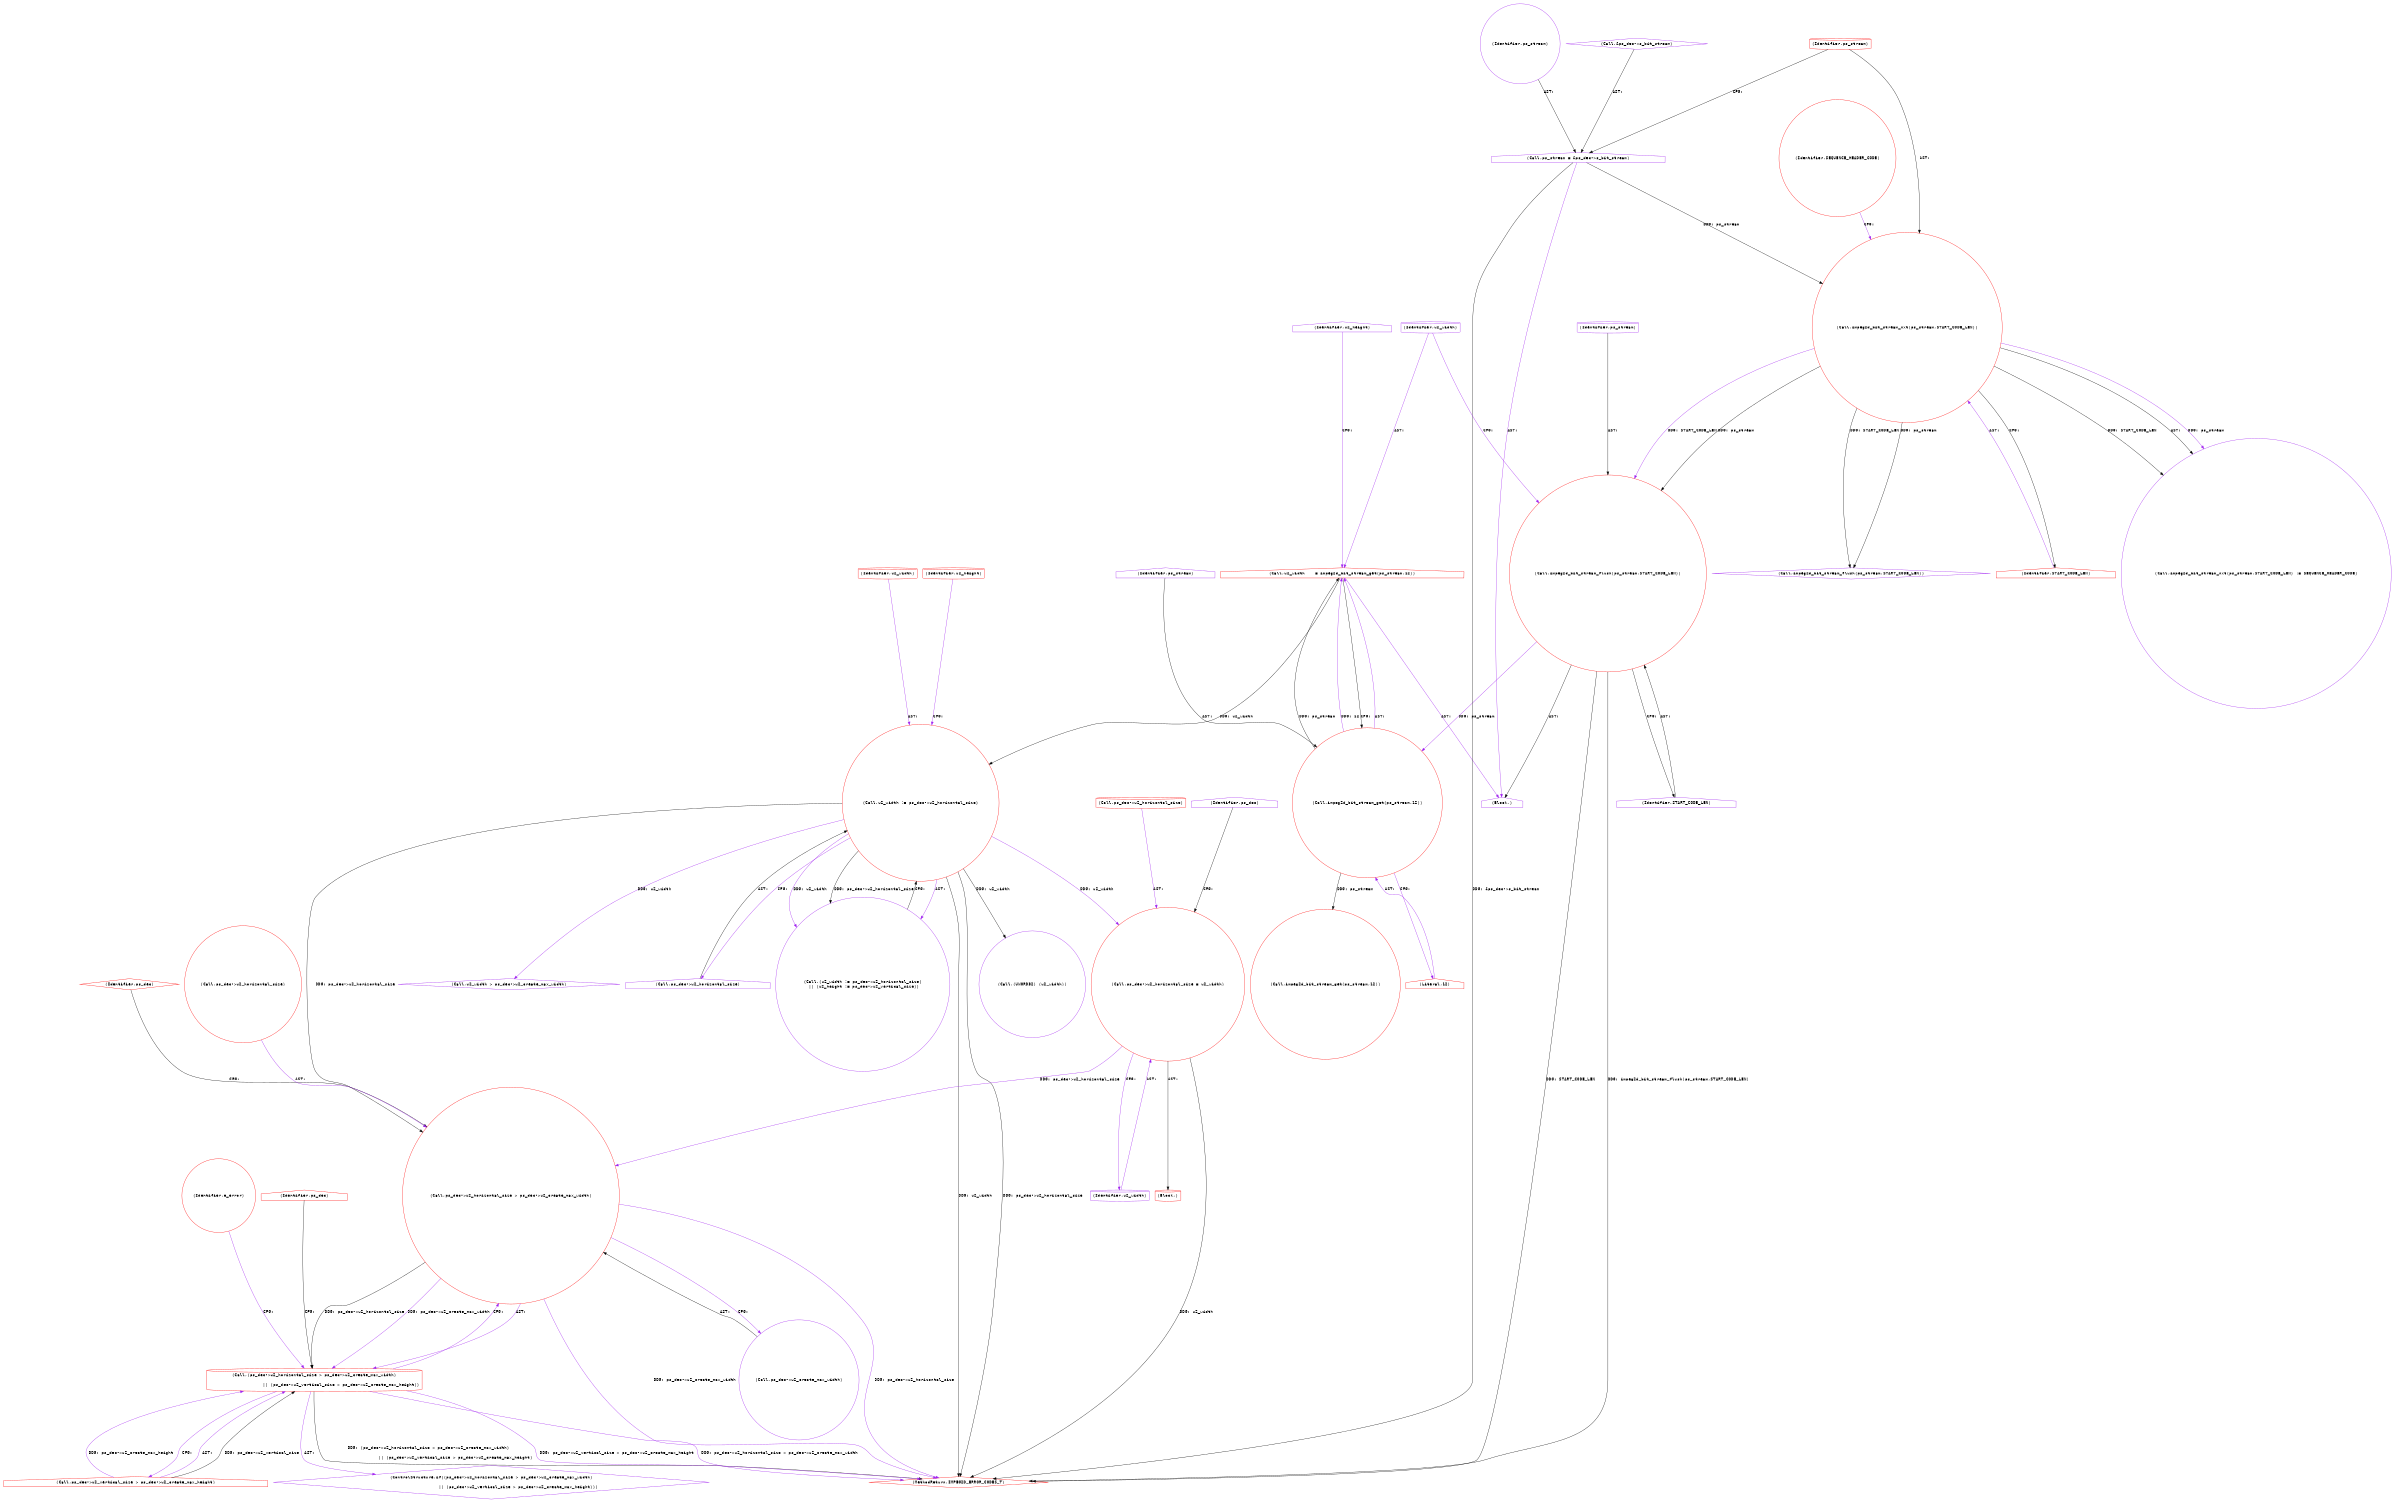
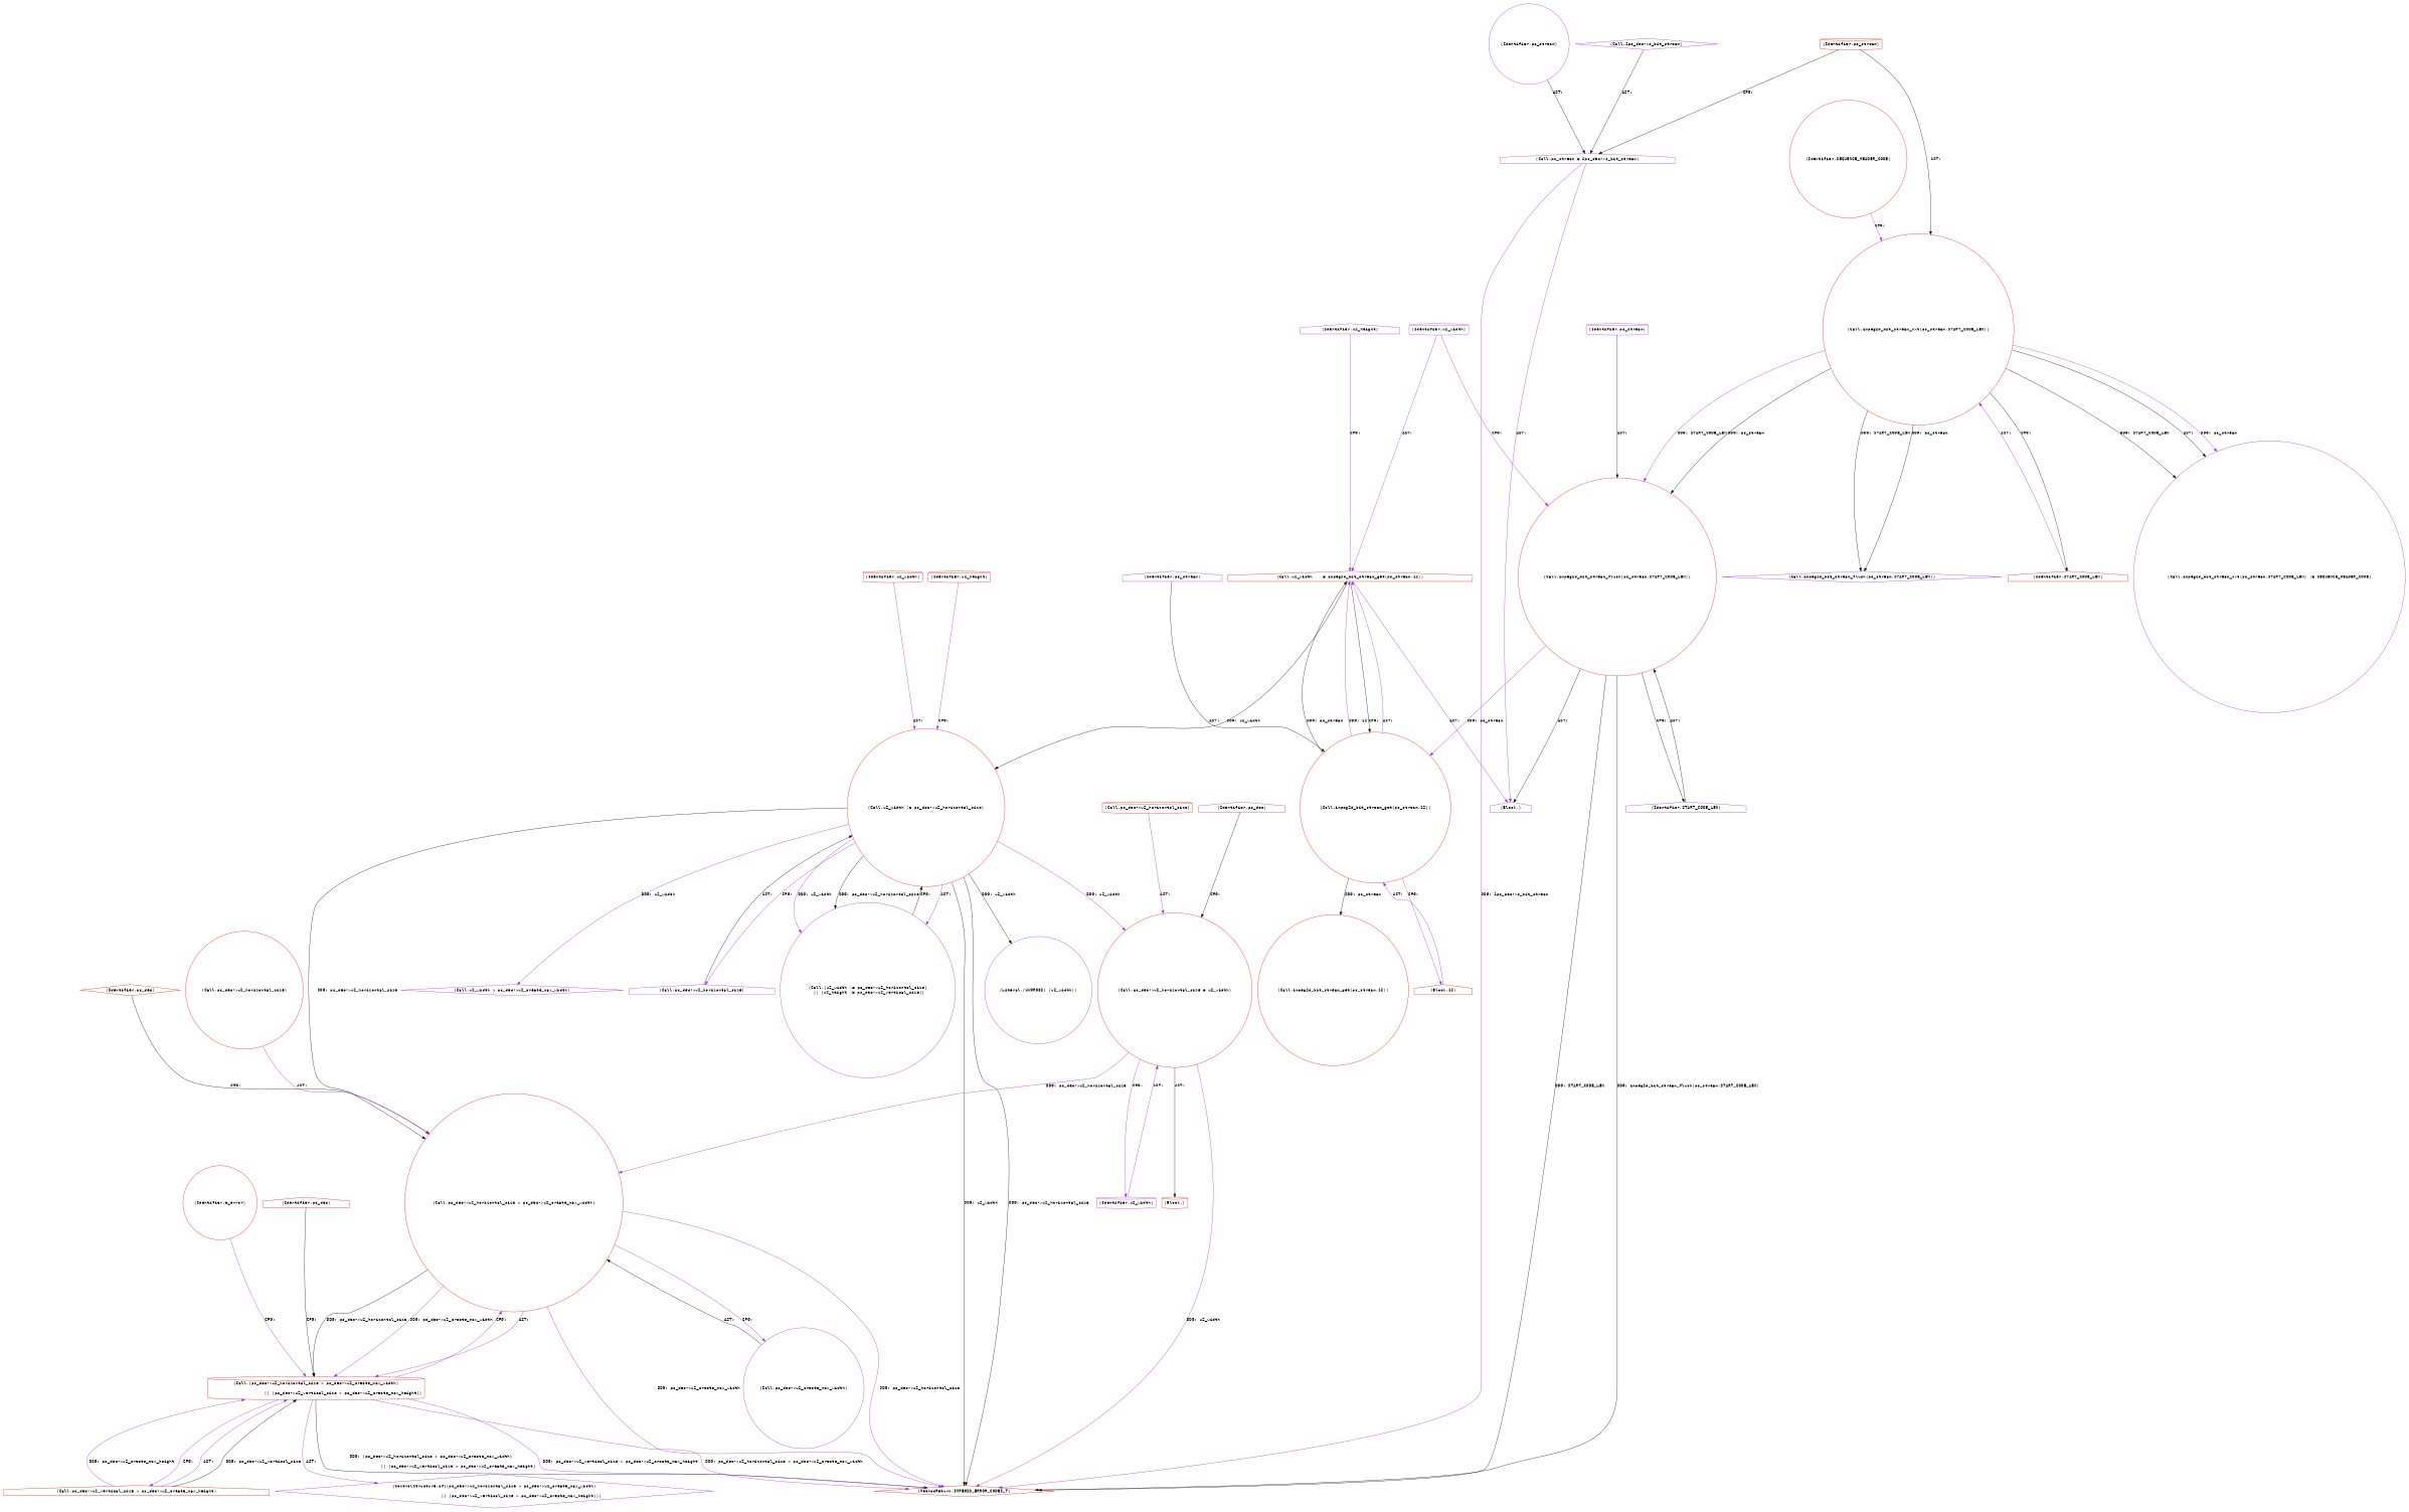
  digraph {
    fontname="DejaVu Sans Mono"
    node [color=red fontname="DejaVu Sans Mono" shape=circle]
    edge [color=purple fontname="DejaVu Sans Mono"]
    n1 [label="(Call,ps_dec->u2_horizontal_size > ps_dec->u2_create_max_width)"]
    n2 [label="(Call,(ps_dec->u2_horizontal_size > ps_dec->u2_create_max_width)\n\n                     || (ps_dec->u2_vertical_size > ps_dec->u2_create_max_height))" shape=cylinder]
    n3 [label="(MethodReturn,IMPEG2D_ERROR_CODES_T)" shape=diamond]
    n4 [color=purple label="(Call,ps_dec->u2_create_max_width)"]
    n5 [label="(Call,ps_dec->u2_vertical_size > ps_dec->u2_create_max_height)" shape=house]
    n6 [color=purple label="(ControlStructure,if((ps_dec->u2_horizontal_size > ps_dec->u2_create_max_width)\n\n                     || (ps_dec->u2_vertical_size > ps_dec->u2_create_max_height)))" shape=diamond]
    n7 [label="(Call,u2_width != ps_dec->u2_horizontal_size)"]
    n8 [label="(Call,ps_dec->u2_horizontal_size = u2_width)"]
-   n9 [color=purple label="(Call,(UWORD32) (u2_width))"]
+   n9 [color=purple label="(Literal,(UWORD32) (u2_width))"]
    n10 [color=purple label="(Call,u2_width > ps_dec->u2_create_max_width)" shape=diamond]
    n11 [color=purple label="(Call,ps_dec->u2_horizontal_size)" shape=house]
    n12 [color=purple label="(Call,(u2_width != ps_dec->u2_horizontal_size)\n || (u2_height != ps_dec->u2_vertical_size))"]
    n13 [color=purple label="(Identifier,u2_width)" shape=cylinder]
    n14 [label="(Block,)" shape=cylinder]
    n15 [label="(Call,u2_width    = impeg2d_bit_stream_get(ps_stream,12))" shape=house]
    n16 [label="(Call,impeg2d_bit_stream_get(ps_stream,12))"]
    n17 [color=purple label="(Block,)" shape=house]
    n18 [label="(Call,impeg2d_bit_stream_get(ps_stream,12))"]
-   n19 [label="(Literal,12)" shape=house]
+   n19 [label="(Block,12)" shape=house]
    n20 [label="(Call,impeg2d_bit_stream_flush(ps_stream,START_CODE_LEN))"]
    n21 [color=purple label="(Identifier,START_CODE_LEN)" shape=house]
    n22 [label="(Call,impeg2d_bit_stream_nxt(ps_stream,START_CODE_LEN))"]
    n23 [label="(Identifier,START_CODE_LEN)" shape=house]
    n24 [color=purple label="(Call,impeg2d_bit_stream_nxt(ps_stream,START_CODE_LEN) != SEQUENCE_HEADER_CODE)"]
    n25 [color=purple label="(Call,impeg2d_bit_stream_flush(ps_stream,START_CODE_LEN))" shape=diamond]
    n26 [color=purple label="(Call,ps_stream = &ps_dec->s_bit_stream)" shape=house]
    n27 [color=purple label="(Call,&ps_dec->s_bit_stream)" shape=diamond]
    n28 [label="(Identifier,ps_dec)" shape=diamond]
    n29 [color=purple label="(Identifier,u2_width)" shape=cylinder]
    n30 [color=purple label="(Identifier,ps_stream)" shape=house]
    n31 [color=purple label="(Identifier,u2_height)" shape=house]
    n32 [label="(Call,ps_dec->u2_horizontal_size)" shape=cylinder]
    n33 [label="(Identifier,u2_width)" shape=cylinder]
    n34 [label="(Identifier,e_error)"]
    n35 [color=purple label="(Identifier,ps_stream)" shape=cylinder]
    n36 [color=purple label="(Identifier,ps_dec)" shape=house]
    n37 [label="(Identifier,ps_dec)" shape=house]
    n38 [color=purple label="(Identifier,ps_stream)"]
    n39 [label="(Identifier,ps_stream)" shape=cylinder]
    n40 [label="(Identifier,SEQUENCE_HEADER_CODE)"]
    n41 [label="(Call,ps_dec->u2_horizontal_size)"]
    n42 [label="(Identifier,u2_height)" shape=cylinder]
    n1 -> n2 [label="AST: "]
    n1 -> n2 [color=black label="DDG: ps_dec->u2_horizontal_size"]
    n1 -> n2 [label="DDG: ps_dec->u2_create_max_width"]
    n1 -> n3 [label="DDG: ps_dec->u2_horizontal_size"]
    n1 -> n3 [label="DDG: ps_dec->u2_create_max_width"]
    n1 -> n4 [label="CFG: "]
    n2 -> n1 [label="CFG: "]
    n2 -> n3 [color=black label="DDG: (ps_dec->u2_horizontal_size > ps_dec->u2_create_max_width)\n\n                     || (ps_dec->u2_vertical_size > ps_dec->u2_create_max_height)"]
    n2 -> n3 [label="DDG: ps_dec->u2_vertical_size > ps_dec->u2_create_max_height"]
    n2 -> n3 [label="DDG: ps_dec->u2_horizontal_size > ps_dec->u2_create_max_width"]
    n2 -> n5 [label="CFG: "]
    n2 -> n6 [label="AST: "]
    n4 -> n1 [color=black label="AST: "]
    n5 -> n2 [label="AST: "]
    n5 -> n2 [color=black label="DDG: ps_dec->u2_vertical_size"]
    n5 -> n2 [label="DDG: ps_dec->u2_create_max_height"]
    n7 -> n1 [color=black label="DDG: ps_dec->u2_horizontal_size"]
    n7 -> n3 [color=black label="DDG: ps_dec->u2_horizontal_size"]
    n7 -> n3 [color=black label="DDG: u2_width"]
    n7 -> n8 [label="DDG: u2_width"]
    n7 -> n9 [color=black label="DDG: u2_width"]
    n7 -> n10 [label="DDG: u2_width"]
    n7 -> n11 [label="CFG: "]
    n7 -> n12 [label="AST: "]
    n7 -> n12 [label="DDG: u2_width"]
    n7 -> n12 [color=black label="DDG: ps_dec->u2_horizontal_size"]
    n8 -> n1 [label="DDG: ps_dec->u2_horizontal_size"]
-   n8 -> n3 [color=black label="DDG: u2_width"]
+   n8 -> n3 [label="DDG: u2_width"]
    n8 -> n13 [label="CFG: "]
    n8 -> n14 [color=black label="AST: "]
    n11 -> n7 [color=black label="AST: "]
    n12 -> n7 [color=black label="CFG: "]
    n13 -> n8 [label="AST: "]
    n15 -> n7 [color=black label="DDG: u2_width"]
    n15 -> n16 [color=black label="CFG: "]
    n15 -> n17 [label="AST: "]
    n16 -> n15 [label="AST: "]
    n16 -> n15 [color=black label="DDG: ps_stream"]
    n16 -> n15 [label="DDG: 12"]
    n16 -> n18 [color=black label="DDG: ps_stream"]
    n16 -> n19 [label="CFG: "]
    n19 -> n16 [label="AST: "]
    n20 -> n3 [color=black label="DDG: START_CODE_LEN"]
    n20 -> n3 [color=black label="DDG: impeg2d_bit_stream_flush(ps_stream,START_CODE_LEN)"]
    n20 -> n16 [label="DDG: ps_stream"]
    n20 -> n17 [color=black label="AST: "]
    n20 -> n21 [color=black label="CFG: "]
    n21 -> n20 [color=black label="AST: "]
    n22 -> n20 [color=black label="DDG: ps_stream"]
    n22 -> n20 [label="DDG: START_CODE_LEN"]
    n22 -> n23 [color=black label="CFG: "]
    n22 -> n24 [color=black label="AST: "]
    n22 -> n24 [label="DDG: ps_stream"]
    n22 -> n24 [color=black label="DDG: START_CODE_LEN"]
    n22 -> n25 [color=black label="DDG: ps_stream"]
    n22 -> n25 [color=black label="DDG: START_CODE_LEN"]
    n23 -> n22 [label="AST: "]
-   n26 -> n3 [color=black label="DDG: &ps_dec->s_bit_stream"]
+   n26 -> n3 [label="DDG: &ps_dec->s_bit_stream"]
    n26 -> n17 [label="AST: "]
-   n26 -> n22 [color=black label="DDG: ps_stream"]
    n27 -> n26 [color=black label="AST: "]
    n28 -> n1 [color=black label="CFG: "]
    n29 -> n15 [label="AST: "]
    n29 -> n20 [label="CFG: "]
    n30 -> n16 [color=black label="AST: "]
    n31 -> n15 [label="CFG: "]
    n32 -> n8 [label="AST: "]
    n33 -> n7 [label="AST: "]
    n34 -> n2 [label="CFG: "]
    n35 -> n20 [color=black label="AST: "]
    n36 -> n8 [color=black label="CFG: "]
    n37 -> n2 [color=black label="CFG: "]
    n38 -> n26 [color=black label="AST: "]
    n39 -> n22 [color=black label="AST: "]
    n39 -> n26 [color=black label="CFG: "]
    n40 -> n22 [label="CFG: "]
    n41 -> n1 [label="AST: "]
    n42 -> n7 [label="CFG: "]
  }
